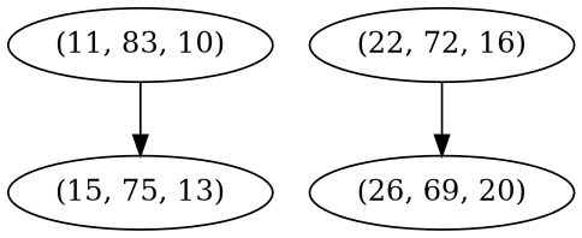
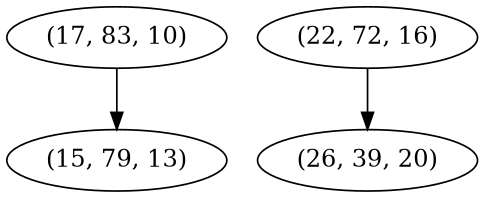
  digraph {
-   "(11, 83, 10)"
-   "(15, 79, 13)" [label="(15, 75, 13)"]
+   "(11, 83, 10)" [label="(17, 83, 10)"]
+   "(15, 79, 13)"
    n3 [label="(22, 72, 16)"]
-   "(26, 69, 20)"
+   "(26, 69, 20)" [label="(26, 39, 20)"]
    "(11, 83, 10)" -> "(15, 79, 13)"
    n3 -> "(26, 69, 20)"
  }
